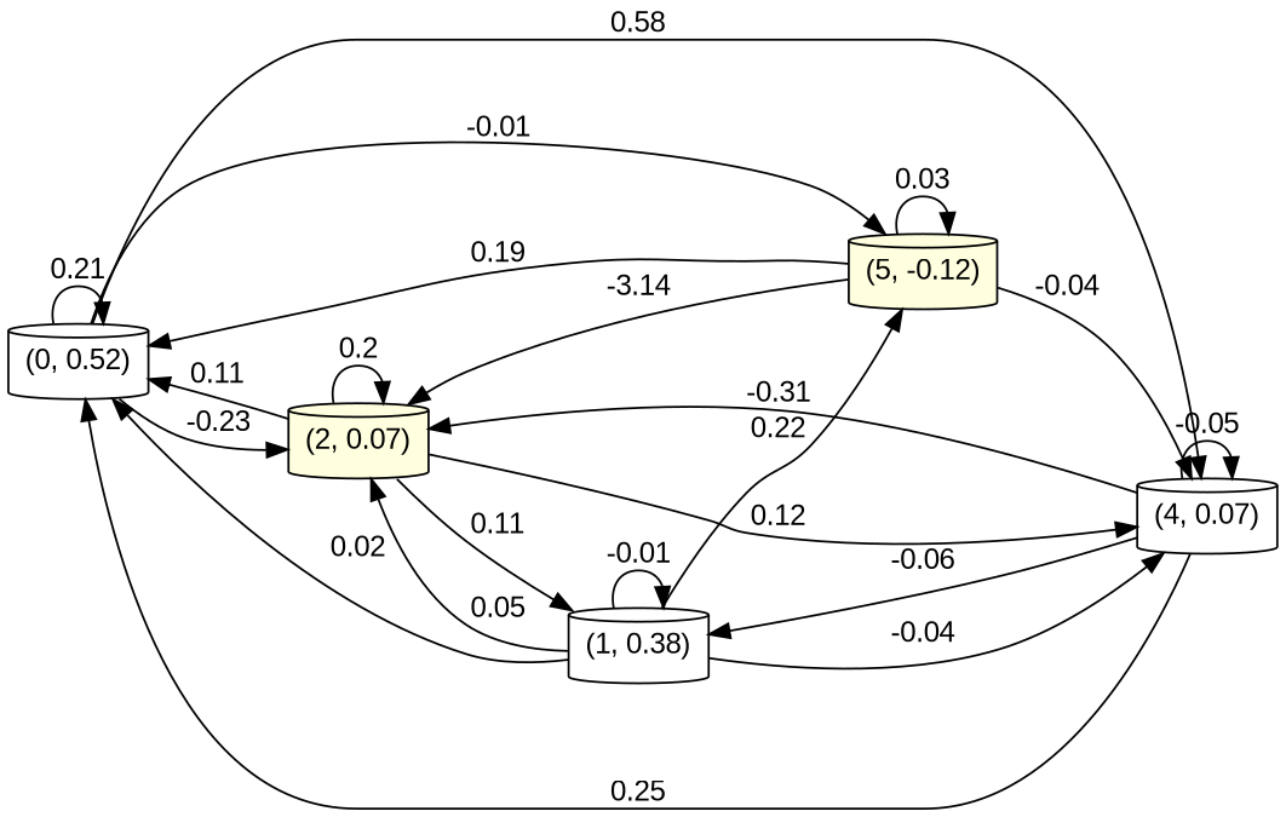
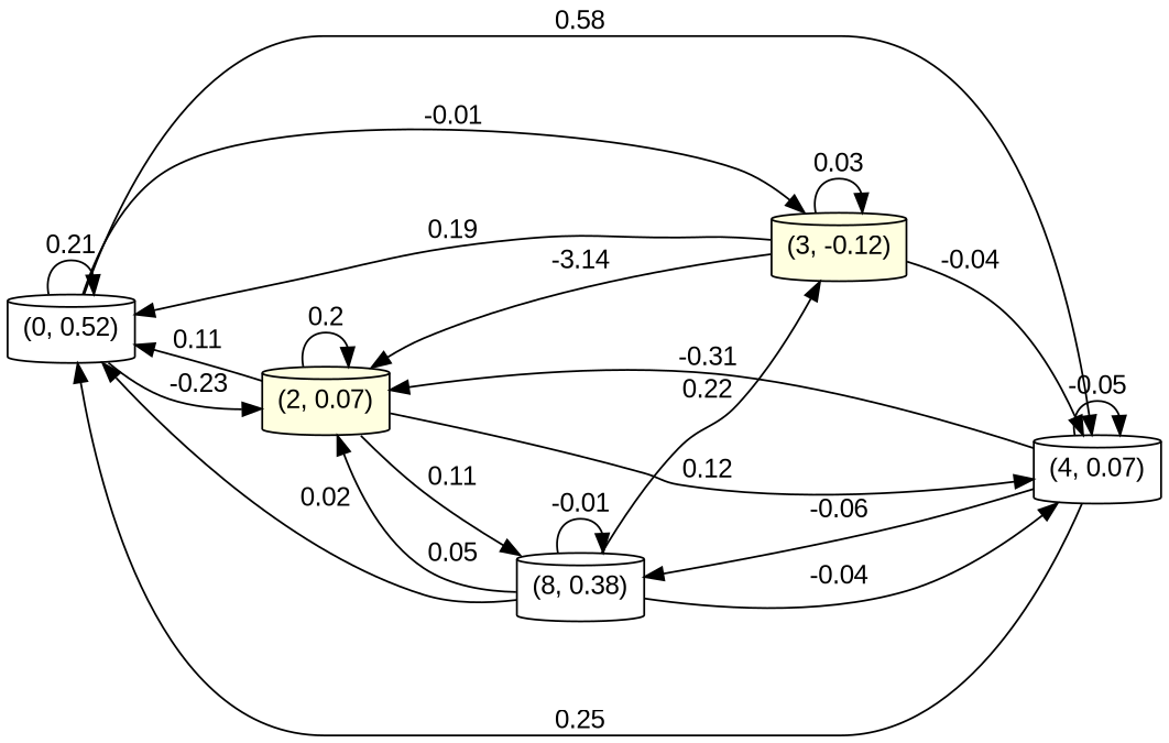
  digraph {
    fontname="Liberation Sans"
    rankdir=LR
    node [fillcolor=white fontname="Liberation Sans" shape=cylinder style=filled]
    edge [fontname="Liberation Sans"]
    n1 [label="(0, 0.52)"]
    n2 [fillcolor=lightyellow label="(2, 0.07)"]
-   n3 [fillcolor=lightyellow label="(5, -0.12)"]
+   n3 [fillcolor=lightyellow label="(3, -0.12)"]
    n4 [label="(4, 0.07)"]
-   n5 [label="(1, 0.38)"]
+   n5 [label="(8, 0.38)"]
    n1 -> n1 [label=0.21]
    n1 -> n2 [label=-0.23]
    n1 -> n3 [label=-0.01]
    n1 -> n4 [label=0.58]
    n2 -> n1 [label=0.11]
    n2 -> n2 [label=0.2]
    n2 -> n4 [label=0.12]
    n2 -> n5 [label=0.11]
    n3 -> n1 [label=0.19]
    n3 -> n2 [label=-3.14]
    n3 -> n3 [label=0.03]
    n3 -> n4 [label=-0.04]
    n4 -> n1 [label=0.25]
    n4 -> n2 [label=-0.31]
    n4 -> n4 [label=-0.05]
    n4 -> n5 [label=-0.06]
    n5 -> n1 [label=0.02]
    n5 -> n2 [label=0.05]
    n5 -> n3 [label=0.22]
    n5 -> n4 [label=-0.04]
    n5 -> n5 [label=-0.01]
  }
